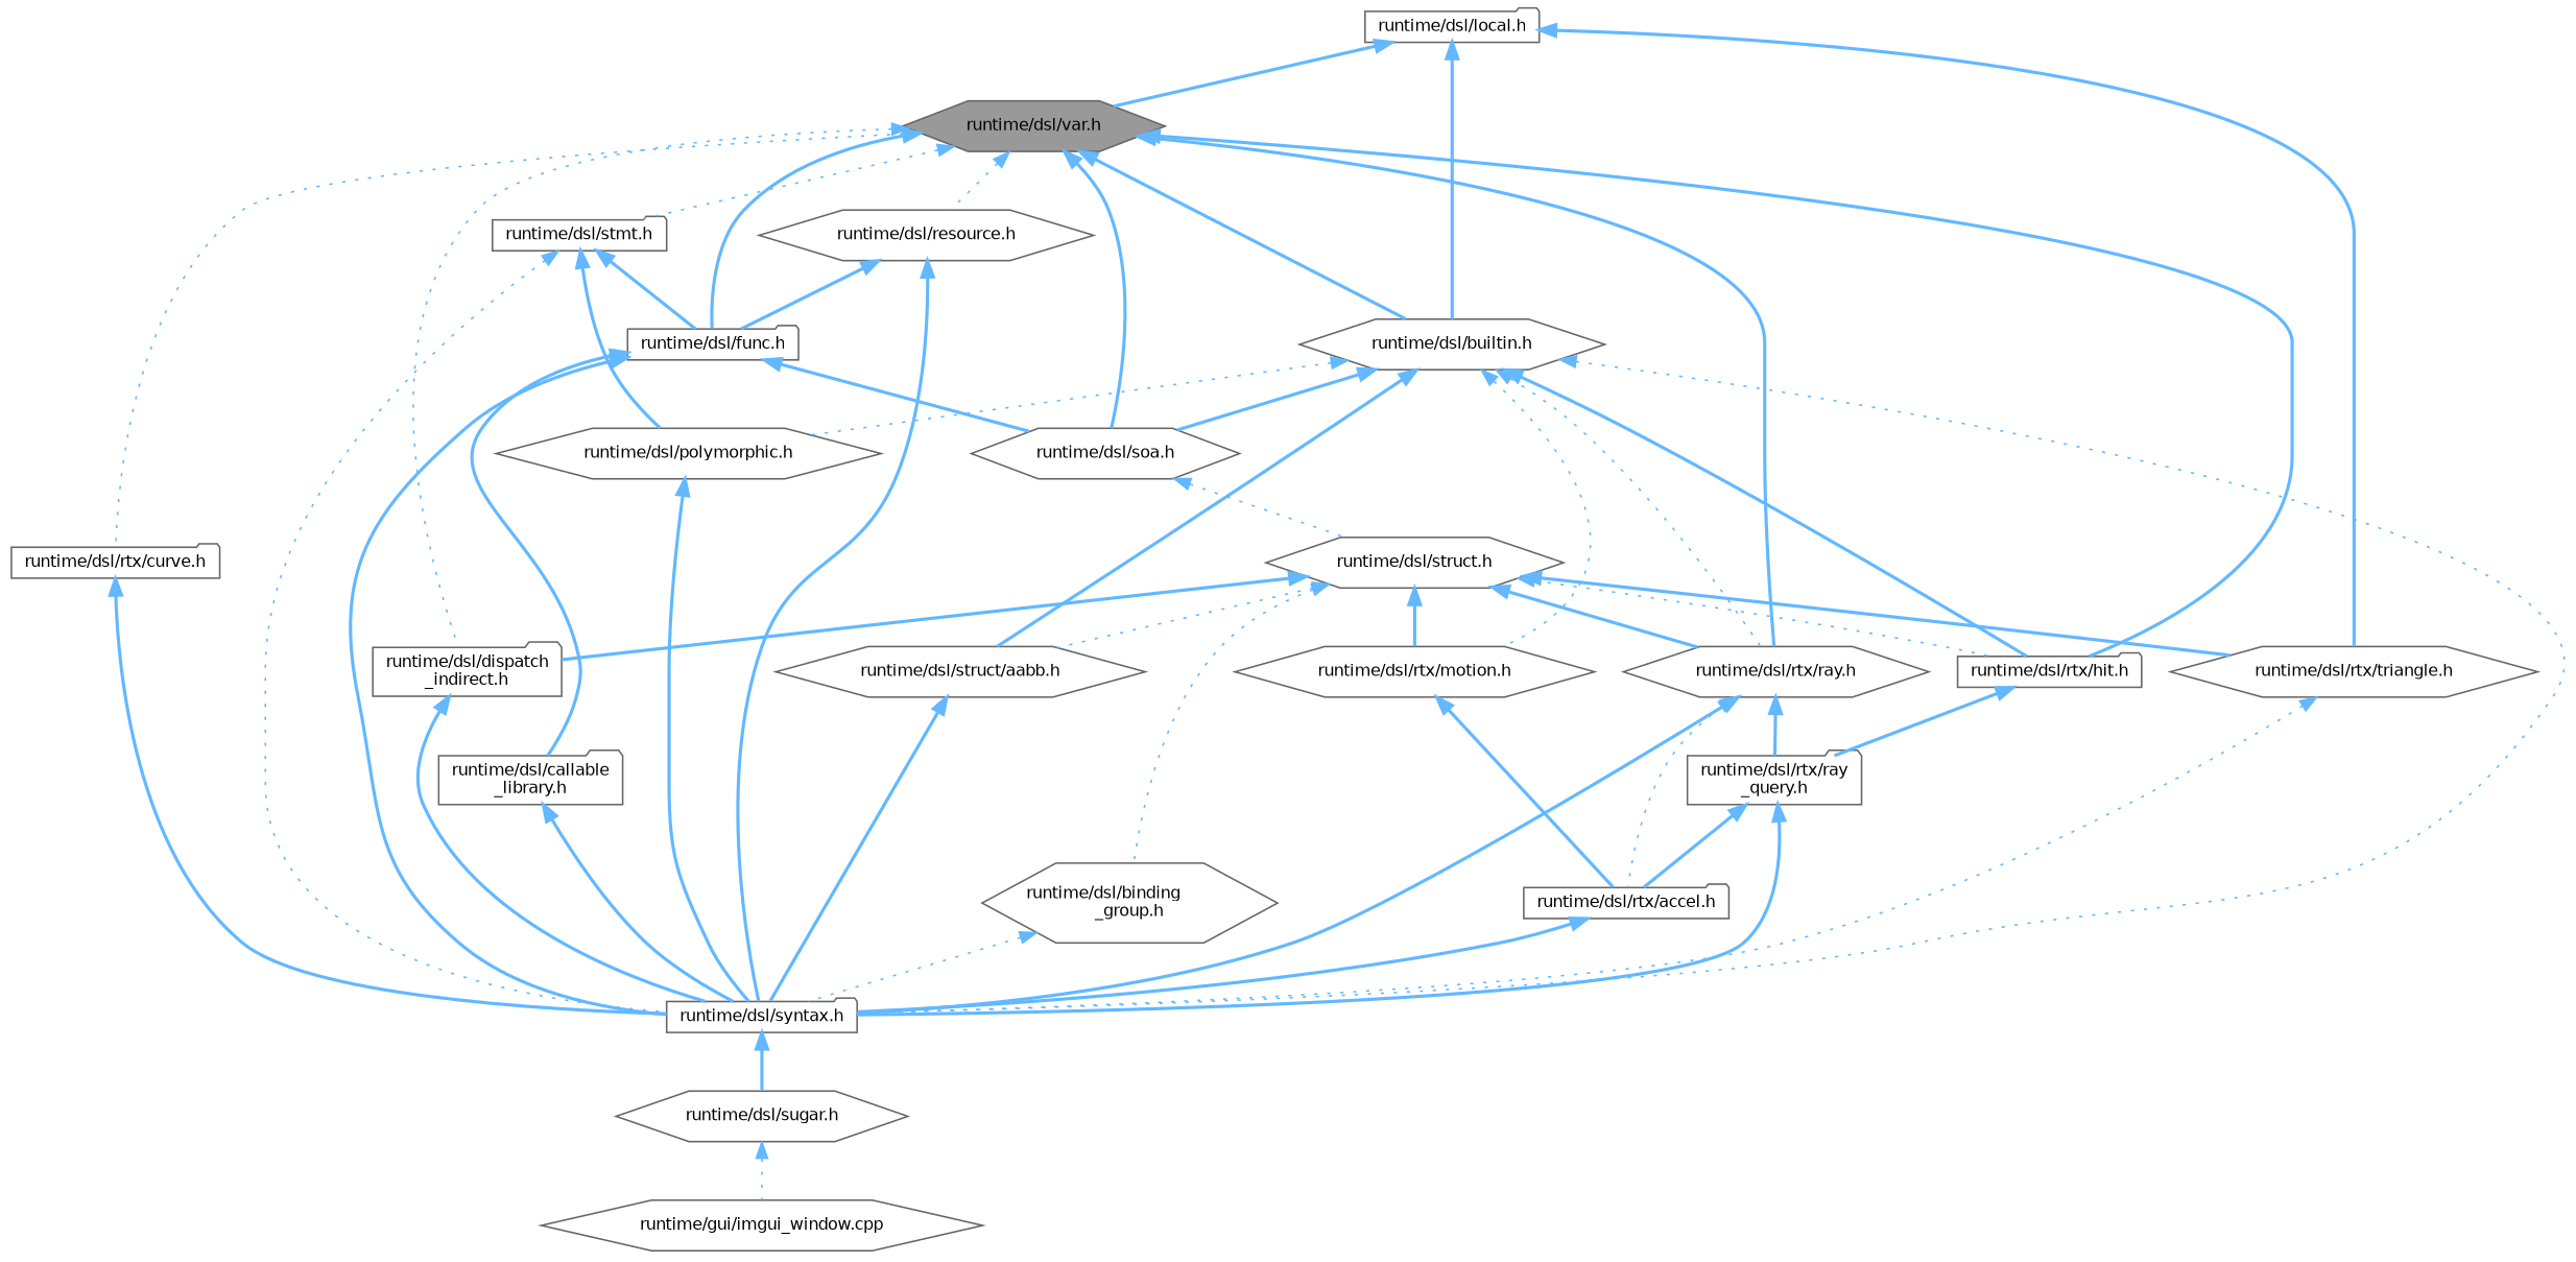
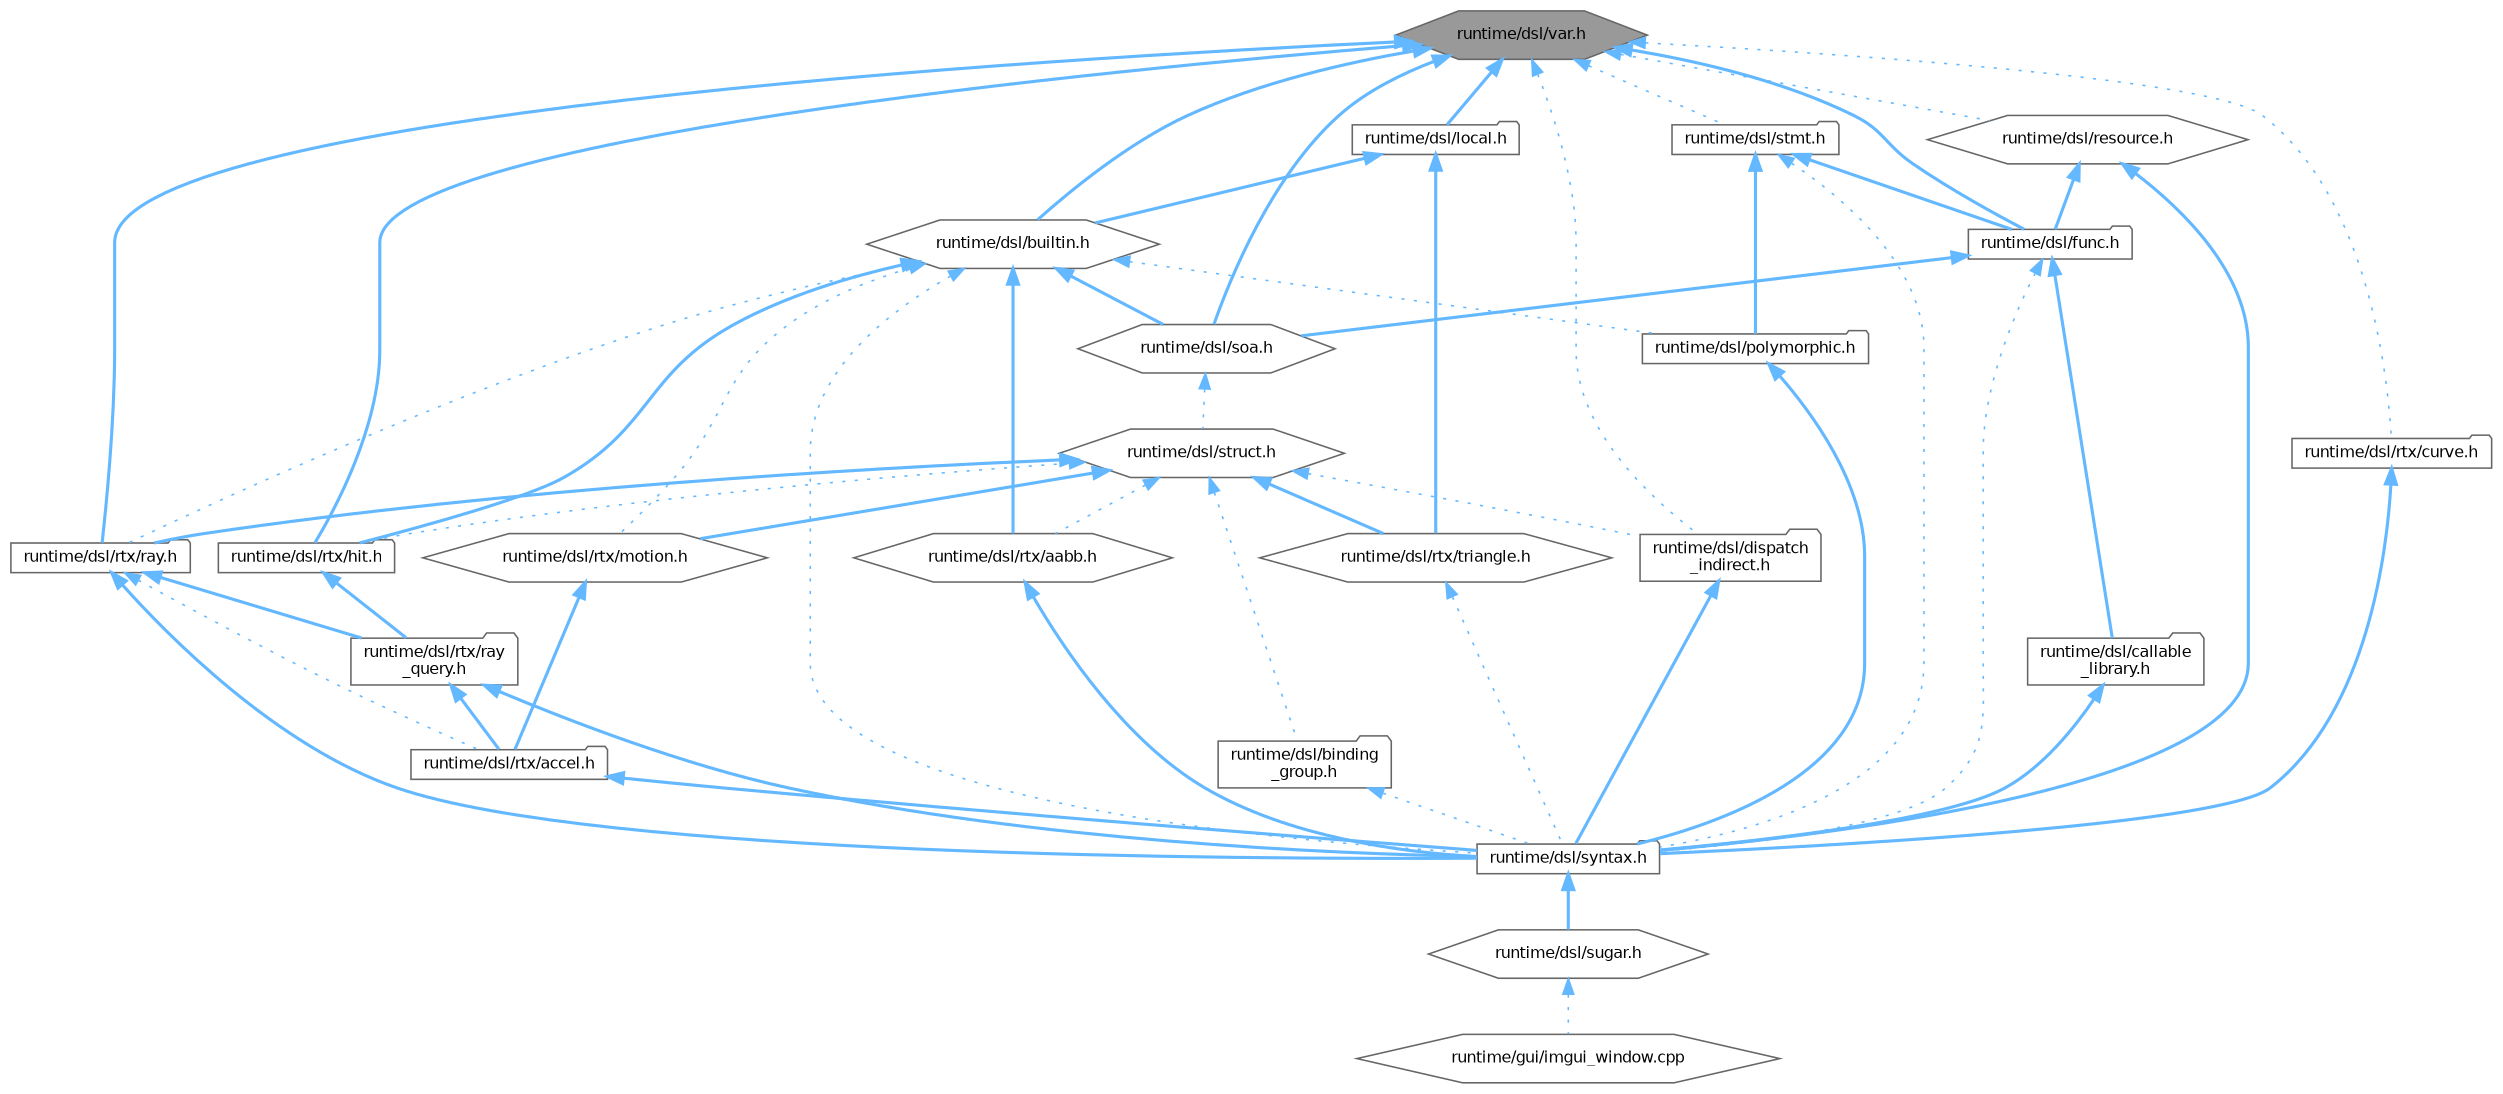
  digraph {
    node [color=grey40 fillcolor=white fontname=Helvetica fontsize=10 shape=hexagon style=filled]
    edge [color=steelblue1 dir=back fontname=Helvetica fontsize=10 labelfontname=Helvetica labelfontsize=10 style=bold]
    n1 [color=gray40 fillcolor=grey60 fontcolor=black height=0.2 label="runtime/dsl/var.h" width=0.4]
    n2 [height=0.2 label="runtime/dsl/builtin.h" width=0.4]
    n3 [height=0.2 label="runtime/dsl/rtx/hit.h" shape=folder width=0.4]
-   n4 [height=0.2 label="runtime/dsl/rtx/ray.h" width=0.4]
+   n4 [height=0.2 label="runtime/dsl/rtx/ray.h" shape=folder width=0.4]
    n5 [height=0.2 label="runtime/dsl/soa.h" width=0.4]
    n6 [height=0.2 label="runtime/dsl/dispatch\l_indirect.h" shape=folder width=0.4]
    n7 [height=0.2 label="runtime/dsl/func.h" shape=folder width=0.4]
    n8 [height=0.2 label="runtime/dsl/local.h" shape=folder width=0.4]
    n9 [height=0.2 label="runtime/dsl/resource.h" width=0.4]
    n10 [height=0.2 label="runtime/dsl/rtx/curve.h" shape=folder width=0.4]
    n11 [height=0.2 label="runtime/dsl/stmt.h" shape=folder width=0.4]
    n12 [height=0.2 label="runtime/dsl/syntax.h" shape=folder width=0.4]
-   n13 [height=0.2 label="runtime/dsl/polymorphic.h" width=0.4]
-   n14 [height=0.2 label="runtime/dsl/struct/aabb.h" width=0.4]
+   n13 [height=0.2 label="runtime/dsl/polymorphic.h" shape=folder width=0.4]
+   n14 [height=0.2 label="runtime/dsl/rtx/aabb.h" width=0.4]
    n15 [height=0.2 label="runtime/dsl/rtx/motion.h" width=0.4]
    n16 [height=0.2 label="runtime/dsl/sugar.h" width=0.4]
    n17 [height=0.2 label="runtime/dsl/rtx/ray\l_query.h" shape=folder width=0.4]
    n18 [height=0.2 label="runtime/dsl/rtx/accel.h" shape=folder width=0.4]
    n19 [height=0.2 label="runtime/dsl/struct.h" width=0.4]
    n20 [height=0.2 label="runtime/dsl/callable\l_library.h" shape=folder width=0.4]
    n21 [height=0.2 label="runtime/dsl/rtx/triangle.h" width=0.4]
    n22 [height=0.2 label="runtime/gui/imgui_window.cpp" width=0.4]
-   n23 [height=0.2 label="runtime/dsl/binding\l_group.h" width=0.4]
+   n23 [height=0.2 label="runtime/dsl/binding\l_group.h" shape=folder width=0.4]
    n1 -> n2
    n1 -> n3
    n1 -> n4
    n1 -> n5
    n1 -> n6 [style=dotted]
    n1 -> n7
-   n8 -> n1
+   n1 -> n8
    n1 -> n9 [style=dotted]
    n1 -> n10 [style=dotted]
    n1 -> n11 [style=dotted]
    n2 -> n3
    n2 -> n4 [style=dotted]
    n2 -> n5
    n2 -> n12 [style=dotted]
    n2 -> n13 [style=dotted]
    n2 -> n14
    n2 -> n15 [style=dotted]
    n3 -> n17
    n4 -> n12
    n4 -> n17
    n4 -> n18 [style=dotted]
    n5 -> n19 [style=dotted]
    n6 -> n12
    n7 -> n5
-   n7 -> n12
+   n7 -> n12 [style=dotted]
    n7 -> n20
    n8 -> n2
    n8 -> n21
    n9 -> n7
    n9 -> n12
    n10 -> n12
    n11 -> n7
    n11 -> n12 [style=dotted]
    n11 -> n13
    n12 -> n16
    n13 -> n12
    n14 -> n12
    n15 -> n18
    n16 -> n22 [style=dotted]
    n17 -> n12
    n17 -> n18
    n18 -> n12
    n19 -> n3 [style=dotted]
    n19 -> n4
-   n19 -> n6
+   n19 -> n6 [style=dotted]
    n19 -> n14 [style=dotted]
    n19 -> n15
    n19 -> n21
    n19 -> n23 [style=dotted]
    n20 -> n12
    n21 -> n12 [style=dotted]
    n23 -> n12 [style=dotted]
  }
